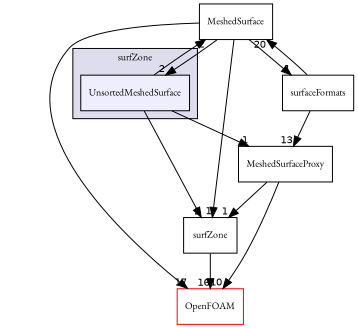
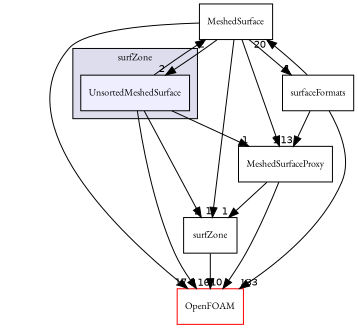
  digraph {
    compound=true
    fontname="EB Garamond"
    node [fontname="EB Garamond" fontsize=10 shape=box]
    edge [fontname="EB Garamond" headlabel=1 labeldistance=1.5 labelfontname=Helvetica labelfontsize=10]
    n1 [fillcolor="#eeeeff" label=UnsortedMeshedSurface pencolor=black style=filled]
    n2 [label=MeshedSurface]
    n3 [label=MeshedSurfaceProxy]
    n4 [color=red label=OpenFOAM]
    n5 [color=black label=surfZone]
    n6 [color=black label=surfaceFormats]
    subgraph cluster_1 {
      bgcolor="#ddddee"
      fontsize=10
      label=surfZone
      pencolor=black
      n1
    }
    n1 -> n2 [headlabel=2]
    n1 -> n3
+   n1 -> n4 [headlabel=8]
    n1 -> n5 [headlabel=2]
    n2 -> n1 [headlabel=2]
+   n2 -> n3
    n2 -> n4 [headlabel=17]
    n2 -> n5
    n2 -> n6
    n3 -> n4 [headlabel=10]
    n3 -> n5
    n5 -> n4 [headlabel=16]
    n6 -> n2 [headlabel=20]
    n6 -> n3 [headlabel=13]
+   n6 -> n4 [headlabel=133]
  }
